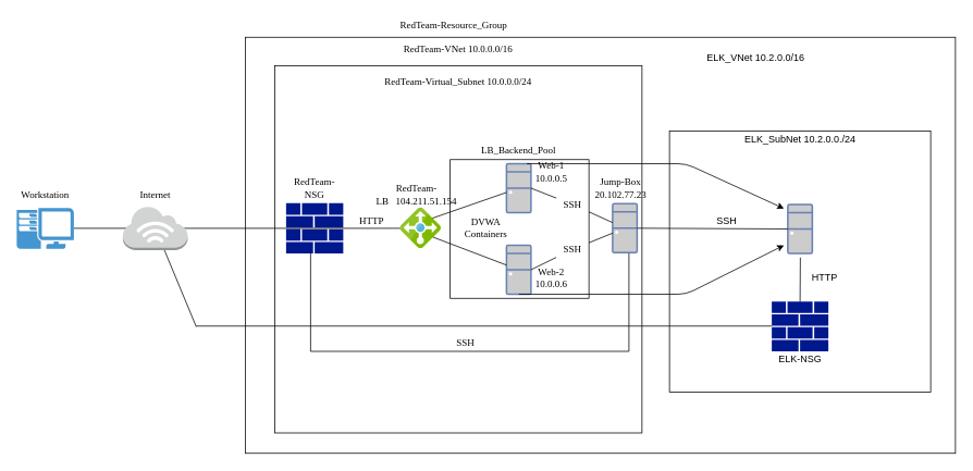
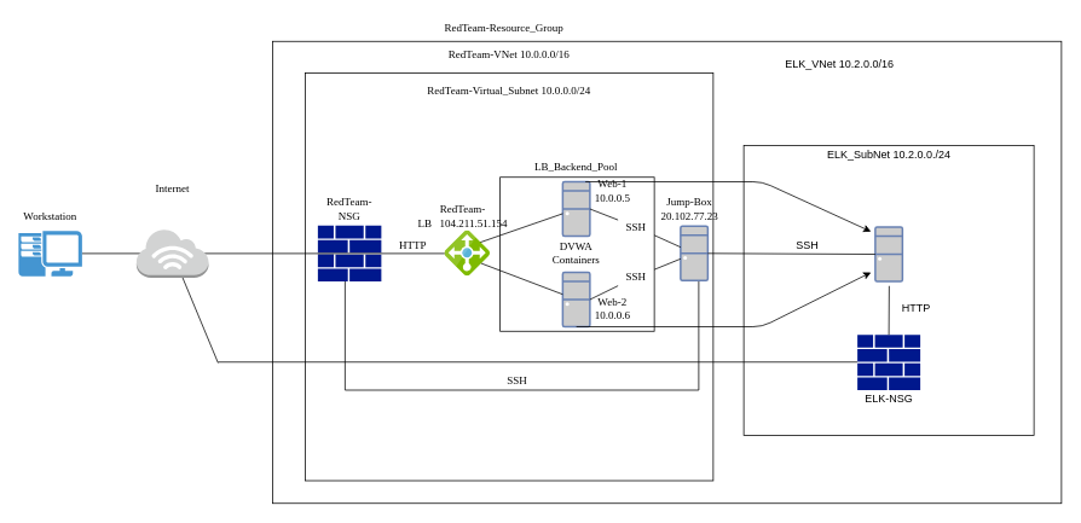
  <mxCell id="0" />
  <mxCell id="1" parent="0" />
  <mxCell id="2" value="" style="rounded=0;whiteSpace=wrap;html=1;" vertex="1" parent="1"><mxGeometry x="300" y="45" width="870" height="510" as="geometry" /></mxCell>
  <mxCell id="3" value="" style="whiteSpace=wrap;html=1;aspect=fixed;" vertex="1" parent="1"><mxGeometry x="819.66" y="160" width="320" height="320" as="geometry" /></mxCell>
  <mxCell id="4" value="" style="whiteSpace=wrap;html=1;aspect=fixed;fontFamily=Tahoma;strokeColor=#000000;" parent="1" vertex="1"><mxGeometry x="336" y="80" width="450" height="450" as="geometry" /></mxCell>
  <mxCell id="5" value="RedTeam-Resource_Group" style="text;html=1;resizable=0;autosize=1;align=center;verticalAlign=middle;points=[];fillColor=none;strokeColor=none;rounded=0;fontFamily=Tahoma;" parent="1" vertex="1"><mxGeometry x="475" y="20" width="160" height="20" as="geometry" /></mxCell>
  <mxCell id="6" value="RedTeam-VNet 10.0.0.0/16" style="text;html=1;strokeColor=none;fillColor=none;align=center;verticalAlign=middle;whiteSpace=wrap;rounded=0;fontFamily=Tahoma;" parent="1" vertex="1"><mxGeometry x="451" y="50" width="220" height="20" as="geometry" /></mxCell>
  <mxCell id="7" value="RedTeam-Virtual_Subnet 10.0.0.0/24" style="text;html=1;strokeColor=none;fillColor=none;align=center;verticalAlign=middle;whiteSpace=wrap;rounded=0;fontFamily=Tahoma;" parent="1" vertex="1"><mxGeometry x="401" y="90" width="320" height="20" as="geometry" /></mxCell>
  <mxCell id="8" value="" style="sketch=0;aspect=fixed;pointerEvents=1;shadow=0;dashed=0;html=1;strokeColor=none;labelPosition=center;verticalLabelPosition=bottom;verticalAlign=top;align=center;fillColor=#00188D;shape=mxgraph.mscae.enterprise.firewall;fontFamily=Tahoma;" parent="1" vertex="1"><mxGeometry x="350" y="248.4" width="70" height="61.6" as="geometry" /></mxCell>
  <mxCell id="9" value="" style="whiteSpace=wrap;html=1;aspect=fixed;fontFamily=Tahoma;strokeColor=#000000;" parent="1" vertex="1"><mxGeometry x="551" y="195" width="170" height="170" as="geometry" /></mxCell>
  <mxCell id="10" value="" style="fontColor=#0066CC;verticalAlign=top;verticalLabelPosition=bottom;labelPosition=center;align=center;html=1;outlineConnect=0;fillColor=#CCCCCC;strokeColor=#6881B3;gradientColor=none;gradientDirection=north;strokeWidth=2;shape=mxgraph.networks.desktop_pc;fontFamily=Tahoma;" parent="1" vertex="1"><mxGeometry x="620" y="200" width="30" height="60" as="geometry" /></mxCell>
  <mxCell id="11" value="" style="fontColor=#0066CC;verticalAlign=top;verticalLabelPosition=bottom;labelPosition=center;align=center;html=1;outlineConnect=0;fillColor=#CCCCCC;strokeColor=#6881B3;gradientColor=none;gradientDirection=north;strokeWidth=2;shape=mxgraph.networks.desktop_pc;fontFamily=Tahoma;" parent="1" vertex="1"><mxGeometry x="620" y="300" width="30" height="60" as="geometry" /></mxCell>
  <mxCell id="12" value="" style="fontColor=#0066CC;verticalAlign=top;verticalLabelPosition=bottom;labelPosition=center;align=center;html=1;outlineConnect=0;fillColor=#CCCCCC;strokeColor=#6881B3;gradientColor=none;gradientDirection=north;strokeWidth=2;shape=mxgraph.networks.desktop_pc;fontFamily=Tahoma;" parent="1" vertex="1"><mxGeometry x="750" y="249" width="30" height="60" as="geometry" /></mxCell>
  <mxCell id="13" value="" style="endArrow=none;html=1;fontFamily=Tahoma;" parent="1" source="15" target="17" edge="1"><mxGeometry width="50" height="50" relative="1" as="geometry"><mxPoint x="460" y="320" as="sourcePoint" /><mxPoint x="510" y="270" as="targetPoint" /></mxGeometry></mxCell>
  <mxCell id="14" value="" style="outlineConnect=0;dashed=0;verticalLabelPosition=bottom;verticalAlign=top;align=center;html=1;shape=mxgraph.aws3.internet_3;fillColor=#D2D3D3;gradientColor=none;" parent="1" vertex="1"><mxGeometry x="150" y="252" width="79.5" height="54" as="geometry" /></mxCell>
  <mxCell id="15" value="" style="pointerEvents=1;shadow=0;dashed=0;html=1;strokeColor=none;fillColor=#4495D1;labelPosition=center;verticalLabelPosition=bottom;verticalAlign=top;align=center;outlineConnect=0;shape=mxgraph.veeam.2d.workstation;" parent="1" vertex="1"><mxGeometry x="20" y="254.2" width="70" height="50" as="geometry" /></mxCell>
  <mxCell id="16" value="" style="endArrow=none;html=1;fontFamily=Tahoma;" parent="1" target="10" edge="1"><mxGeometry width="50" height="50" relative="1" as="geometry"><mxPoint x="520" y="270" as="sourcePoint" /><mxPoint x="570" y="220" as="targetPoint" /></mxGeometry></mxCell>
  <mxCell id="17" value="" style="sketch=0;aspect=fixed;html=1;points=[];align=center;image;fontSize=12;image=img/lib/mscae/Load_Balancer_feature.svg;fontFamily=Tahoma;strokeColor=#000000;" parent="1" vertex="1"><mxGeometry x="490" y="254.2" width="50" height="50" as="geometry" /></mxCell>
  <mxCell id="18" value="" style="endArrow=none;html=1;fontFamily=Tahoma;" parent="1" source="11" edge="1"><mxGeometry width="50" height="50" relative="1" as="geometry"><mxPoint x="480" y="340" as="sourcePoint" /><mxPoint x="530" y="290" as="targetPoint" /></mxGeometry></mxCell>
  <mxCell id="19" value="" style="endArrow=none;html=1;fontFamily=Tahoma;startArrow=none;" parent="1" source="34" target="12" edge="1"><mxGeometry width="50" height="50" relative="1" as="geometry"><mxPoint x="650" y="230" as="sourcePoint" /><mxPoint x="700" y="180" as="targetPoint" /></mxGeometry></mxCell>
  <mxCell id="20" value="" style="endArrow=none;html=1;fontFamily=Tahoma;startArrow=none;" parent="1" source="36" target="12" edge="1"><mxGeometry width="50" height="50" relative="1" as="geometry"><mxPoint x="650" y="330" as="sourcePoint" /><mxPoint x="700" y="280" as="targetPoint" /></mxGeometry></mxCell>
  <mxCell id="21" value="" style="endArrow=none;html=1;fontFamily=Tahoma;" parent="1" edge="1"><mxGeometry width="50" height="50" relative="1" as="geometry"><mxPoint x="380" y="430" as="sourcePoint" /><mxPoint x="770" y="430" as="targetPoint" /></mxGeometry></mxCell>
  <mxCell id="22" value="" style="endArrow=none;html=1;fontFamily=Tahoma;" parent="1" edge="1"><mxGeometry width="50" height="50" relative="1" as="geometry"><mxPoint x="770" y="430" as="sourcePoint" /><mxPoint x="770" y="310" as="targetPoint" /></mxGeometry></mxCell>
  <mxCell id="23" value="" style="endArrow=none;html=1;fontFamily=Tahoma;" parent="1" edge="1"><mxGeometry width="50" height="50" relative="1" as="geometry"><mxPoint x="380" y="430" as="sourcePoint" /><mxPoint x="380" y="310" as="targetPoint" /></mxGeometry></mxCell>
  <mxCell id="24" value="Workstation" style="text;html=1;strokeColor=none;fillColor=none;align=center;verticalAlign=middle;whiteSpace=wrap;rounded=0;fontFamily=Tahoma;" parent="1" vertex="1"><mxGeometry x="35" y="228.4" width="40" height="20" as="geometry" /></mxCell>
- <mxCell id="25" value="Internet" style="text;html=1;strokeColor=none;fillColor=none;align=center;verticalAlign=middle;whiteSpace=wrap;rounded=0;fontFamily=Tahoma;" parent="1" vertex="1"><mxGeometry x="169.75" y="228.4" width="40" height="20" as="geometry" /></mxCell>
+ <mxCell id="25" value="Internet" style="text;html=1;strokeColor=none;fillColor=none;align=center;verticalAlign=middle;whiteSpace=wrap;rounded=0;fontFamily=Tahoma;" parent="1" vertex="1"><mxGeometry x="169.75" y="198.4" width="40" height="20" as="geometry" /></mxCell>
  <mxCell id="26" value="RedTeam-&lt;br&gt;NSG" style="text;html=1;strokeColor=none;fillColor=none;align=center;verticalAlign=middle;whiteSpace=wrap;rounded=0;fontFamily=Tahoma;" parent="1" vertex="1"><mxGeometry x="365" y="220" width="40" height="20" as="geometry" /></mxCell>
  <mxCell id="27" value="RedTeam-LB&lt;span style=&quot;white-space: pre&quot;&gt;&#09;&lt;/span&gt;104.211.51.154" style="text;html=1;strokeColor=none;fillColor=none;align=center;verticalAlign=middle;whiteSpace=wrap;rounded=0;fontFamily=Tahoma;" parent="1" vertex="1"><mxGeometry x="490" y="228.4" width="40" height="20" as="geometry" /></mxCell>
- <mxCell id="28" value="DVWA Containers" style="text;html=1;strokeColor=none;fillColor=none;align=center;verticalAlign=middle;whiteSpace=wrap;rounded=0;fontFamily=Tahoma;" parent="1" vertex="1"><mxGeometry x="575" y="269" width="40" height="20" as="geometry" /></mxCell>
+ <mxCell id="28" value="DVWA Containers" style="text;html=1;strokeColor=none;fillColor=none;align=center;verticalAlign=middle;whiteSpace=wrap;rounded=0;fontFamily=Tahoma;" parent="1" vertex="1"><mxGeometry x="615" y="269" width="40" height="20" as="geometry" /></mxCell>
  <mxCell id="29" value="Web-1&lt;br&gt;10.0.0.5" style="text;html=1;strokeColor=none;fillColor=none;align=center;verticalAlign=middle;whiteSpace=wrap;rounded=0;fontFamily=Tahoma;" parent="1" vertex="1"><mxGeometry x="655" y="200" width="40" height="20" as="geometry" /></mxCell>
  <mxCell id="30" value="Web-2 10.0.0.6" style="text;html=1;strokeColor=none;fillColor=none;align=center;verticalAlign=middle;whiteSpace=wrap;rounded=0;fontFamily=Tahoma;" parent="1" vertex="1"><mxGeometry x="655" y="330" width="40" height="20" as="geometry" /></mxCell>
  <mxCell id="31" value="Jump-Box&lt;br&gt;20.102.77.23" style="text;html=1;strokeColor=none;fillColor=none;align=center;verticalAlign=middle;whiteSpace=wrap;rounded=0;fontFamily=Tahoma;" parent="1" vertex="1"><mxGeometry x="740" y="220" width="40" height="20" as="geometry" /></mxCell>
  <mxCell id="32" value="SSH" style="text;html=1;strokeColor=none;fillColor=none;align=center;verticalAlign=middle;whiteSpace=wrap;rounded=0;fontFamily=Tahoma;" parent="1" vertex="1"><mxGeometry x="550" y="410" width="40" height="20" as="geometry" /></mxCell>
  <mxCell id="33" value="HTTP" style="text;html=1;strokeColor=none;fillColor=none;align=center;verticalAlign=middle;whiteSpace=wrap;rounded=0;fontFamily=Tahoma;" parent="1" vertex="1"><mxGeometry x="435" y="260" width="40" height="20" as="geometry" /></mxCell>
  <mxCell id="34" value="SSH" style="text;html=1;strokeColor=none;fillColor=none;align=center;verticalAlign=middle;whiteSpace=wrap;rounded=0;fontFamily=Tahoma;" parent="1" vertex="1"><mxGeometry x="681" y="240" width="40" height="20" as="geometry" /></mxCell>
  <mxCell id="35" value="" style="endArrow=none;html=1;fontFamily=Tahoma;" parent="1" target="34" edge="1"><mxGeometry width="50" height="50" relative="1" as="geometry"><mxPoint x="650" y="230" as="sourcePoint" /><mxPoint x="750" y="272.609" as="targetPoint" /></mxGeometry></mxCell>
  <mxCell id="36" value="SSH" style="text;html=1;strokeColor=none;fillColor=none;align=center;verticalAlign=middle;whiteSpace=wrap;rounded=0;fontFamily=Tahoma;" parent="1" vertex="1"><mxGeometry x="681" y="295" width="40" height="20" as="geometry" /></mxCell>
  <mxCell id="37" value="" style="endArrow=none;html=1;fontFamily=Tahoma;" parent="1" target="36" edge="1"><mxGeometry width="50" height="50" relative="1" as="geometry"><mxPoint x="650" y="330" as="sourcePoint" /><mxPoint x="750" y="285.652" as="targetPoint" /></mxGeometry></mxCell>
  <mxCell id="38" value="LB_Backend_Pool" style="text;html=1;strokeColor=none;fillColor=none;align=center;verticalAlign=middle;whiteSpace=wrap;rounded=0;fontFamily=Tahoma;" parent="1" vertex="1"><mxGeometry x="615" y="174.2" width="40" height="20" as="geometry" /></mxCell>
  <mxCell id="39" value="" style="sketch=0;aspect=fixed;pointerEvents=1;shadow=0;dashed=0;html=1;strokeColor=none;labelPosition=center;verticalLabelPosition=bottom;verticalAlign=top;align=center;fillColor=#00188D;shape=mxgraph.mscae.enterprise.firewall" vertex="1" parent="1"><mxGeometry x="945" y="369" width="69.32" height="61" as="geometry" /></mxCell>
  <mxCell id="40" value="" style="fontColor=#0066CC;verticalAlign=top;verticalLabelPosition=bottom;labelPosition=center;align=center;html=1;outlineConnect=0;fillColor=#CCCCCC;strokeColor=#6881B3;gradientColor=none;gradientDirection=north;strokeWidth=2;shape=mxgraph.networks.desktop_pc;" vertex="1" parent="1"><mxGeometry x="964.66" y="250" width="30" height="60" as="geometry" /></mxCell>
  <mxCell id="41" value="" style="endArrow=none;html=1;entryX=0;entryY=0.5;entryDx=0;entryDy=0;entryPerimeter=0;" edge="1" parent="1" source="12" target="40"><mxGeometry width="50" height="50" relative="1" as="geometry"><mxPoint x="885" y="275" as="sourcePoint" /><mxPoint x="870" y="292.5" as="targetPoint" /></mxGeometry></mxCell>
  <mxCell id="42" value="SSH" style="text;html=1;strokeColor=none;fillColor=none;align=center;verticalAlign=middle;whiteSpace=wrap;rounded=0;" vertex="1" parent="1"><mxGeometry x="870" y="260" width="40" height="20" as="geometry" /></mxCell>
  <mxCell id="43" value="" style="endArrow=none;html=1;exitX=0.5;exitY=0;exitDx=0;exitDy=0;exitPerimeter=0;" edge="1" parent="1" source="39"><mxGeometry width="50" height="50" relative="1" as="geometry"><mxPoint x="945" y="350" as="sourcePoint" /><mxPoint x="980" y="315" as="targetPoint" /></mxGeometry></mxCell>
  <mxCell id="44" value="ELK-NSG" style="text;html=1;strokeColor=none;fillColor=none;align=center;verticalAlign=middle;whiteSpace=wrap;rounded=0;" vertex="1" parent="1"><mxGeometry x="920" y="430" width="120" height="20" as="geometry" /></mxCell>
  <mxCell id="45" value="HTTP" style="text;html=1;strokeColor=none;fillColor=none;align=center;verticalAlign=middle;whiteSpace=wrap;rounded=0;" vertex="1" parent="1"><mxGeometry x="990" y="330" width="40" height="20" as="geometry" /></mxCell>
  <mxCell id="46" value="" style="endArrow=none;html=1;" edge="1" parent="1"><mxGeometry width="50" height="50" relative="1" as="geometry"><mxPoint x="240" y="399" as="sourcePoint" /><mxPoint x="945" y="399" as="targetPoint" /></mxGeometry></mxCell>
  <mxCell id="47" value="" style="endArrow=none;html=1;" edge="1" parent="1" target="14"><mxGeometry width="50" height="50" relative="1" as="geometry"><mxPoint x="240" y="400" as="sourcePoint" /><mxPoint x="290" y="350" as="targetPoint" /></mxGeometry></mxCell>
  <mxCell id="48" value="" style="endArrow=classic;html=1;exitX=0.5;exitY=1;exitDx=0;exitDy=0;exitPerimeter=0;" edge="1" parent="1" source="11"><mxGeometry width="50" height="50" relative="1" as="geometry"><mxPoint x="630" y="500" as="sourcePoint" /><mxPoint x="960" y="300" as="targetPoint" /><Array as="points"><mxPoint x="840" y="360" /></Array></mxGeometry></mxCell>
  <mxCell id="49" value="" style="endArrow=classic;html=1;" edge="1" parent="1"><mxGeometry width="50" height="50" relative="1" as="geometry"><mxPoint x="645" y="200" as="sourcePoint" /><mxPoint x="960" y="255" as="targetPoint" /><Array as="points"><mxPoint x="840" y="200" /></Array></mxGeometry></mxCell>
  <mxCell id="50" value="ELK_VNet 10.2.0.0/16" style="text;html=1;strokeColor=none;fillColor=none;align=center;verticalAlign=middle;whiteSpace=wrap;rounded=0;" vertex="1" parent="1"><mxGeometry x="827.5" y="60" width="195" height="20" as="geometry" /></mxCell>
  <mxCell id="51" value="ELK_SubNet 10.2.0.0./24" style="text;html=1;strokeColor=none;fillColor=none;align=center;verticalAlign=middle;whiteSpace=wrap;rounded=0;" vertex="1" parent="1"><mxGeometry x="889.66" y="160" width="180" height="20" as="geometry" /></mxCell>
